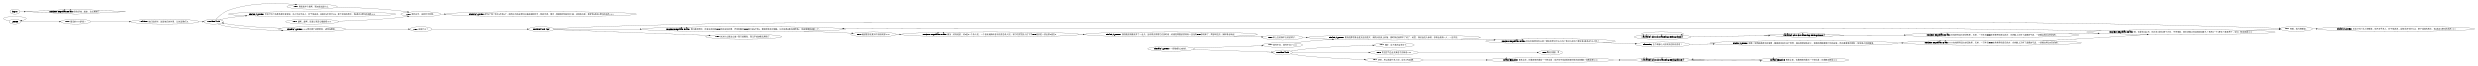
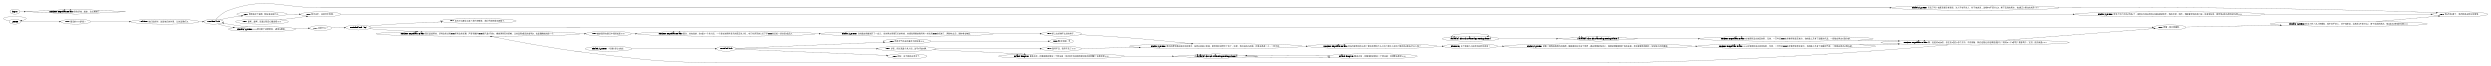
  digraph {
    rankdir=LR
    n1 [label=START]
    n2 [label="You: 最后的……梦境？"]
    n3 [label=input]
    n4 [label="Ancient Reptilian Brain: 别告诉他，姐妹。这太糟糕了。" shape=diamond]
    n5 [label="Ancient Reptilian Brain: 我们是想帮你。所有这些过程——所有这些折磨、声音和颤抖——都只是*干扰*。燃烧弹和应对策略。让你远离*最后的梦境*。也是最糟糕的那一个。"]
    n6 [label="You: 她的面容在夏日中渐渐成形……"]
    n7 [label="Ancient Reptilian Brain: 因为，你知道的，你*是*一个杀人犯。一个喜欢迪斯科音乐的变态杀人犯，专门对穷苦的人们下手——然后把一切全部*遗忘*。"]
    n8 [label="Limbic System: 你的眼皮稍微张开了一会儿。当你再次闭紧它们的时候，你感觉周围的房间有一丝光亮——你回来了。两秒钟之后，闹钟将会响起。"]
    n9 [label="Volition: 他们说得对。这是他们的作用。让你远离*它*。"]
    n10 [label="Untitled hub"]
    n11 [label="Limbic System: 听见了吗？他甚至都没有退缩。冰人不在乎杀人。对于他来说，这根本*不算什么*。桥下流淌的黑水。他*真正*害怕的东西……"]
    n12 [label="Limbic System: ……要比那个还要更加、*更加*糟糕。"]
    n13 [label="You: 黑暗海岸个鬼啊。我知道这是什么。"]
    n14 [label="Limbic System: 最后的梦境将会是完全的湮灭。灰烬从机身上剥落。那时我们就帮不了你了，哈里。我们会陷入休眠。你将会孤身一人，一丝不挂。"]
    n15 [label="Ancient Reptilian Brain: 你在外面情况怎么样？最近有帮过什么人吗？救过人命吗？最近有*谋杀*什么人吗？"]
    n16 [label="Rhetoric: 这个卑鄙小人根本没在听你说话！"]
    n17 [label="You: 听上去好像不太好的样子。"]
    n18 [label="Untitled hub"]
    n19 [label="You: 很好。这下真的会变冷了。"]
    n20 [label="You: 而且空气也会充满杏子的味道……"]
    n21 [label="You: 好吧，所以我是个杀人犯，这可*不妙*啊。"]
    n22 [label="You: [睁开双眼。]"]
    n23 [label="Inland Empire: 醒来之前，你脑海里的最后一个想法是：也许你不应该看到那些彩色玻璃窗？在教堂里……"]
    n24 [label="Variable[\"church.stained_greeting_done\"]"]
    n25 [label="Variable[\"church.stained_greeting_done\"]" shape=diamond]
    n26 [label="Ancient Reptilian Brain: 在地狱和远古的悲伤里，兄弟。一万年后——在录像带租赁店前方。你的脸上又有了温暖的气息。一切都会再次*变好*的。"]
    n27 [label="Ancient Reptilian Brain: 哦，但是你*会*的。你正在*去往*那个方向。不停滑落。我们还能让你远离悬崖多久？再有*一个*梦境？最多两个，宝贝。然后就是……"]
    n28 [label="!(Variable[\"church.stained_greeting_done\"])" shape=diamond]
    n29 [label="Inland Empire: 醒来之前，你脑海里的最后一个想法是：你需要去教堂……"]
    n30 [label="You: 闭嘴，我只想睡觉。"]
+   n31 [label="You: 我*不想*要了。我不想再去想任何事情。"]
    n32 [label="You: 我不在乎。这样吓不到我。"]
    n33 [label="Limbic System: 听见了吗？你太*天真*了，居然以为他会害怕沾满血腥的双手，我的兄弟。哦不，我能看穿他的杏仁核，还有海马体。看穿他*真正*害怕的东西……"]
    n34 [label="Limbic System: 听见了吗？冰人想睡觉，他不在乎杀人。对于他来说，这根本*不算什么*。桥下流淌的黑水。他*真正*害怕的东西……"]
    n35 [label="Limbic System: 就像一张熟练抛洒出的渔网，睡眠将你拉出这个世界，抛在黑暗的海岸上。粗糙的网眼擦痛了你的皮肤，然后紧紧将你困住，深深侵入你的脑海。"]
    n36 [label="Untitled hub (92)"]
    n37 [label="You: 你为什么要这么做？我只想睡觉。我几乎就快看见黑暗了。"]
    n38 [label="Ancient Reptilian Brain: ……在地狱和远古的悲伤里，兄弟。一万年后——在录像带租赁店前方。你的脸上又有了温暖的气息。一切都会再次*变好*的。"]
    n39 [label="You: 这是什么？"]
    n40 [label="You: 是啊，是啊，还是让我安心睡觉吧……"]
    n41 [label="Limbic System: 一切都*那么*的好。"]
    n42 [label="You: 我等不及。我等不及了……"]
    n1 -> n1
    n1 -> n2
    n2 -> n9
    n3 -> n4
    n5 -> n6
    n6 -> n7
    n7 -> n8
    n8 -> n17
    n9 -> n10
    n10 -> n11
    n10 -> n12
    n10 -> n13
+   n11 -> n31
    n12 -> n10
    n12 -> n39
    n13 -> n32
    n14 -> n15
    n15 -> n16
    n16 -> n35
    n17 -> n14
    n18 -> n19
    n18 -> n20
    n18 -> n21
    n20 -> n22
    n21 -> n23
    n23 -> n28
    n24 -> n24
    n24 -> n25
    n25 -> n26
    n26 -> n27
    n27 -> n5
    n27 -> n30
    n28 -> n29
    n29 -> n28
    n30 -> n34
    n32 -> n33
+   n33 -> n31
+   n34 -> n31
    n35 -> n38
    n36 -> n5
    n36 -> n30
    n36 -> n37
    n38 -> n27
    n39 -> n36
    n40 -> n32
    n41 -> n18
-   n41 -> n42
+   n21 -> n42
    n42 -> n14
  }
